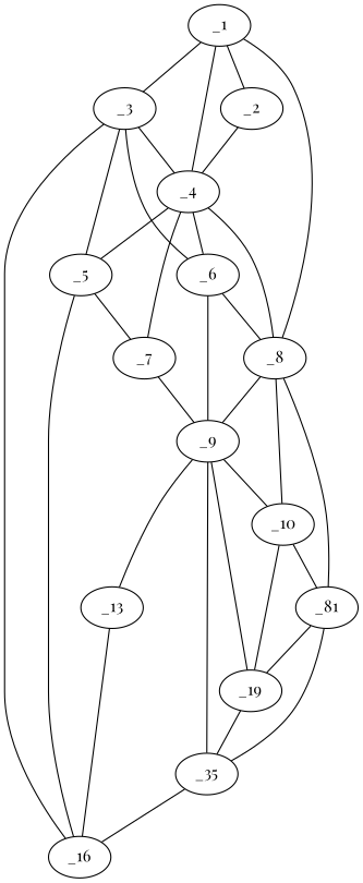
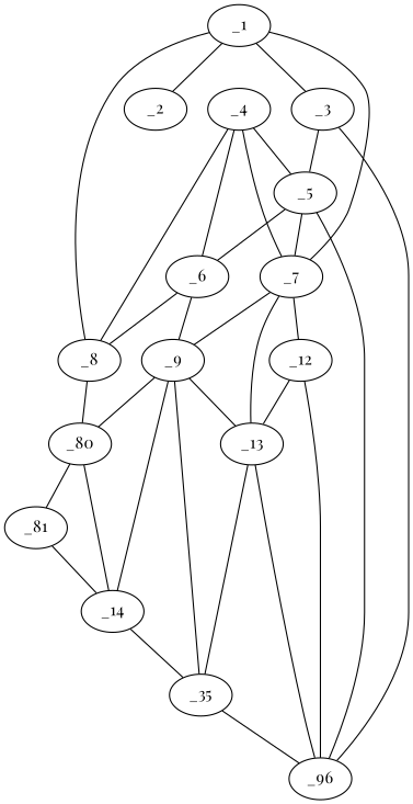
  graph {
    fontname="Playfair Display"
    node [fontname="Playfair Display" x=90 y=37]
    edge [fontname="Playfair Display" valence=2]
    _1 [x=9 y=73]
    _8 [y=96]
    _2 [x=41 y=38]
    _3 [x=48 y=30]
    _4 [x=48]
    _9 [x=95 y=52]
-   _10 [x=103 y=66]
+   _10 [x=103 y=66 label=_80]
    n8 [label=_81 x=103 y=80]
    _5 [x=59 y=31]
-   _16 [x=116 y=35]
+   _16 [x=116 y=35 label=_96]
    _6 [x=89 y=47]
    _7 [y=41]
    _13 [x=108 y=42]
-   _14 [x=114 y=61 label=_19]
+   _14 [x=114 y=61]
    n15 [label=_35 x=115 y=48]
+   _12 [x=106]
    _1 -- _8 [valence=1]
    _1 -- _2
    _1 -- _3 [valence=1]
-   _1 -- _4
-   _8 -- _9
+   _1 -- _7
    _8 -- _10
-   _8 -- n8 [valence=1]
-   _2 -- _4 [valence=1]
-   _3 -- _4
    _3 -- _5 [valence=1]
    _3 -- _16 [valence=1]
    _4 -- _8 [valence=1]
    _4 -- _5
    _4 -- _6
    _4 -- _7
    _9 -- _10
    _9 -- _13 [valence=1]
    _9 -- _14
    _9 -- n15
    _10 -- n8
    _10 -- _14
    n8 -- _14 [valence=1]
    _5 -- _16 [valence=1]
-   _3 -- _6
+   _5 -- _6
    _5 -- _7
    _6 -- _8
    _6 -- _9 [valence=1]
    _7 -- _9 [valence=1]
+   _7 -- _13
+   _7 -- _12
    _13 -- _16
-   n8 -- n15
+   _13 -- n15
    _14 -- n15 [valence=1]
    n15 -- _16 [valence=1]
+   _12 -- _16
+   _12 -- _13
  }
